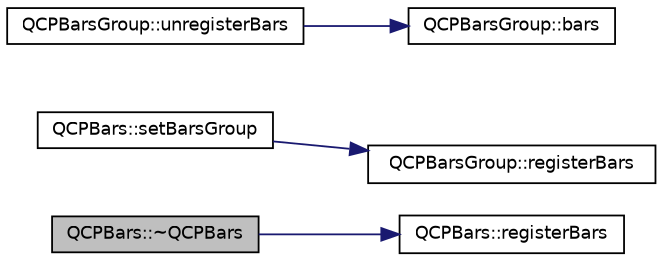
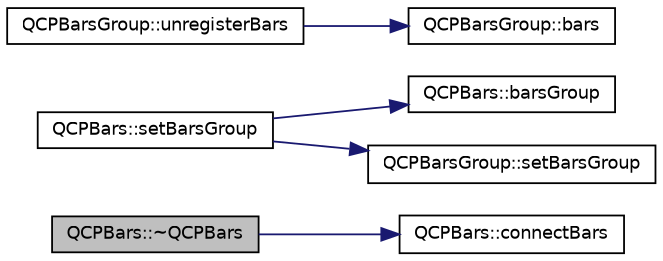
  digraph {
    rankdir=LR
    node [color=black fillcolor=white fontname=Helvetica fontsize=10 shape=record style=filled]
    edge [color=midnightblue fontname=Helvetica fontsize=10 labelfontname=Helvetica labelfontsize=10 style=solid]
    n1 [fillcolor=grey75 fontcolor=black height=0.2 label="QCPBars::~QCPBars" width=0.4]
-   n2 [height=0.2 label="QCPBars::registerBars" width=0.4]
+   n2 [height=0.2 label="QCPBars::connectBars" width=0.4]
    n3 [height=0.2 label="QCPBars::setBarsGroup" width=0.4]
-   n5 [height=0.2 label="QCPBarsGroup::registerBars" width=0.4]
+   n4 [height=0.2 label="QCPBars::barsGroup" width=0.4]
+   n5 [height=0.2 label="QCPBarsGroup::setBarsGroup" width=0.4]
    n6 [height=0.2 label="QCPBarsGroup::unregisterBars" width=0.4]
    n7 [height=0.2 label="QCPBarsGroup::bars" width=0.4]
    n1 -> n2
+   n3 -> n4
    n3 -> n5
    n6 -> n7
  }
